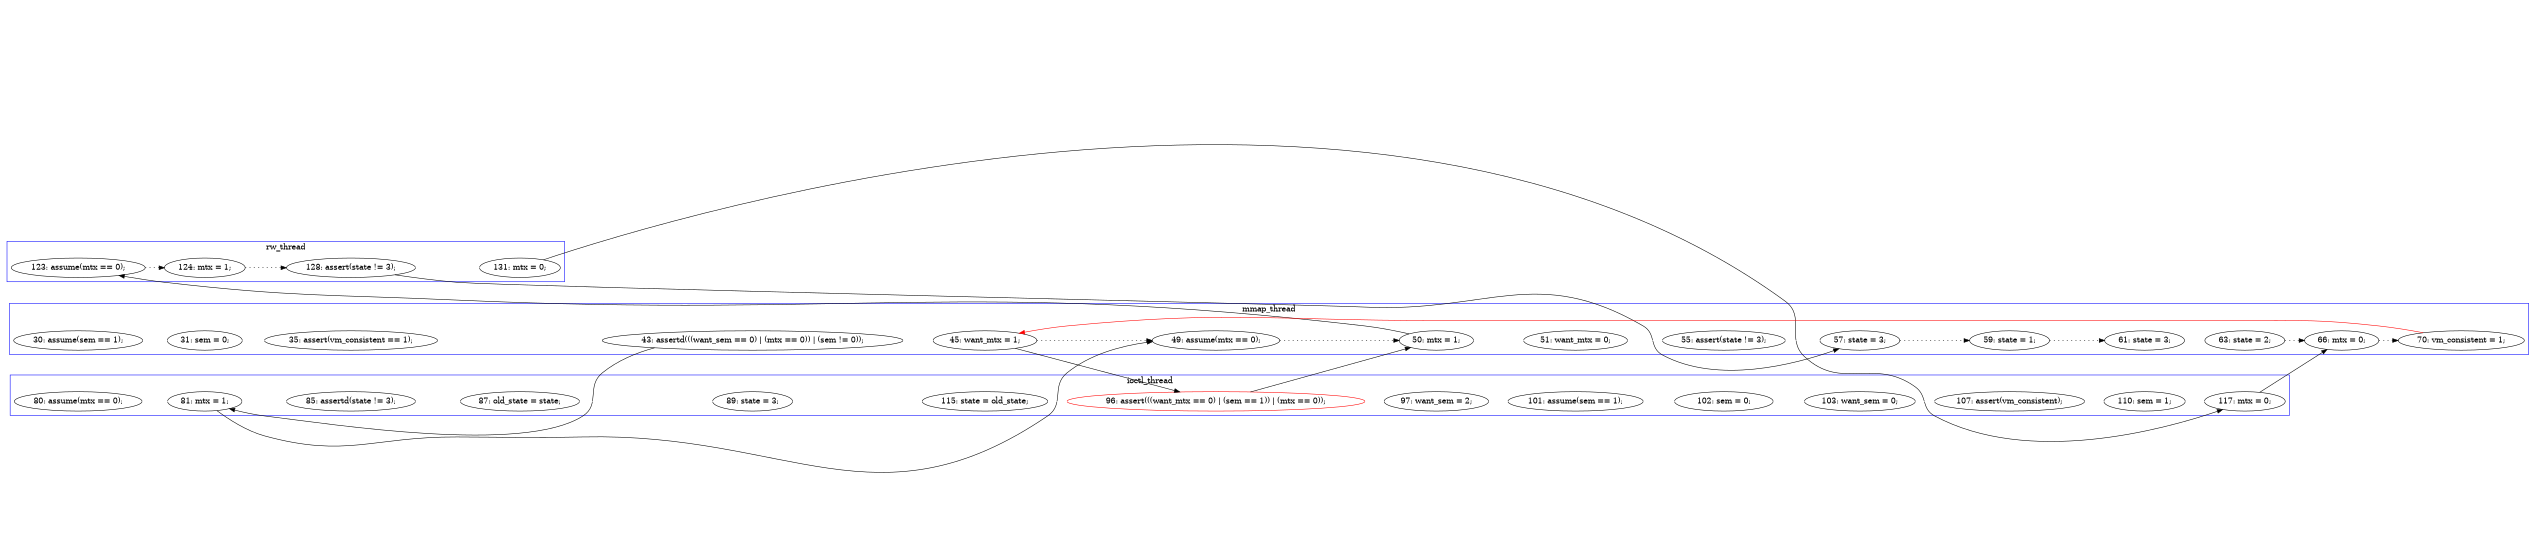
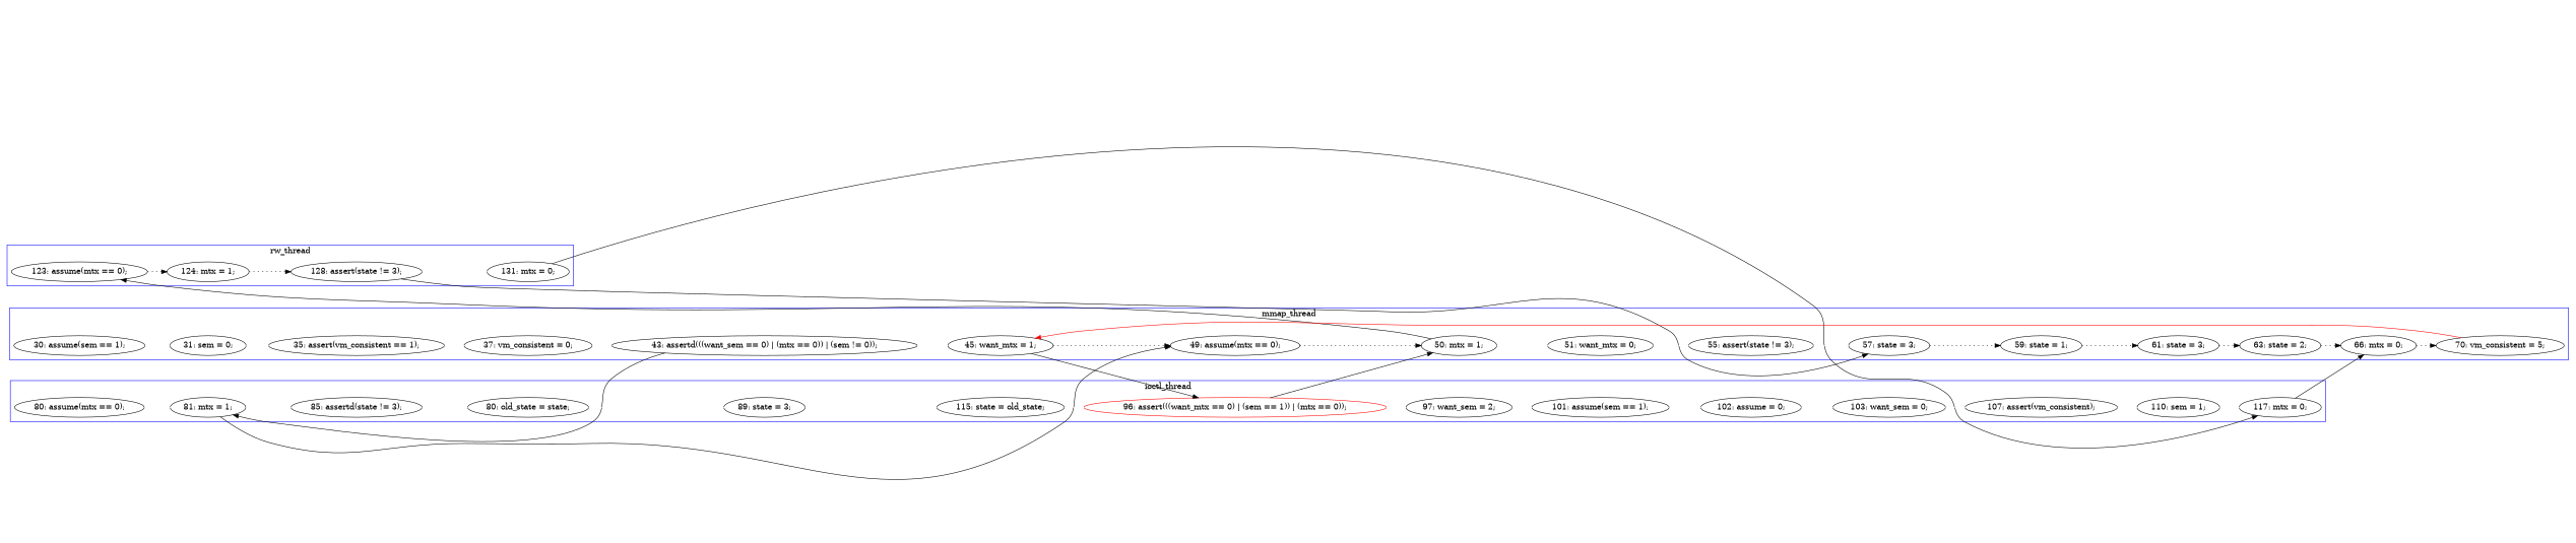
  digraph {
    rankdir=LR
    edge [color=white style=solid]
    n1 [label="123: assume(mtx == 0);"]
    n2 [label="124: mtx = 1;"]
    n3 [label="128: assert(state != 3);"]
    n4 [label="131: mtx = 0;"]
    n5 [label="30: assume(sem == 1);"]
    n6 [label="31: sem = 0;"]
    n7 [label="50: mtx = 1;"]
    n8 [label="43: assertd(((want_sem == 0) | (mtx == 0)) | (sem != 0));"]
    n9 [label="45: want_mtx = 1;"]
    n10 [label="59: state = 1;"]
    n11 [label="61: state = 3;"]
    n12 [label="51: want_mtx = 0;"]
    n13 [label="66: mtx = 0;"]
    n14 [label="63: state = 2;"]
    n15 [label="35: assert(vm_consistent == 1);"]
+   n16 [label="37: vm_consistent = 0;"]
    n17 [label="49: assume(mtx == 0);"]
    n18 [label="55: assert(state != 3);"]
    n19 [label="57: state = 3;"]
-   n20 [label="70: vm_consistent = 1;"]
+   n20 [label="70: vm_consistent = 5;"]
    n21 [label="97: want_sem = 2;"]
    n22 [label="101: assume(sem == 1);"]
    n23 [color=red label="96: assert(((want_mtx == 0) | (sem == 1)) | (mtx == 0));"]
    n24 [label="110: sem = 1;"]
    n25 [label="117: mtx = 0;"]
    n26 [label="80: assume(mtx == 0);"]
    n27 [label="81: mtx = 1;"]
    n28 [label="115: state = old_state;"]
-   n29 [label="102: sem = 0;"]
+   n29 [label="102: assume = 0;"]
    n30 [label="103: want_sem = 0;"]
    n31 [label="107: assert(vm_consistent);"]
    n32 [label="85: assertd(state != 3);"]
-   n33 [label="87: old_state = state;"]
+   n33 [label="80: old_state = state;"]
    n34 [label="89: state = 3;"]
    subgraph cluster_1 {
      color=blue
      label=rw_thread
      n1
      n2
      n3
      n4
    }
    subgraph cluster_2 {
      color=blue
      label=mmap_thread
      n5
      n6
      n7
      n8
      n9
      n10
      n11
      n12
      n13
      n14
      n15
+     n16
      n17
      n18
      n19
      n20
    }
    subgraph cluster_3 {
      color=blue
      label=ioctl_thread
      n21
      n22
      n23
      n24
      n25
      n26
      n27
      n28
      n29
      n30
      n31
      n32
      n33
      n34
    }
    n1 -> n2 [color=black style=dotted]
    n2 -> n3 [color=black style=dotted]
    n3 -> n4
    n3 -> n19 [color=black constraint=false]
    n4 -> n25 [color=black constraint=false]
    n5 -> n6
    n6 -> n15
    n7 -> n1 [color=black constraint=false]
    n7 -> n12
    n8 -> n9
    n8 -> n27 [color=black constraint=false]
    n9 -> n17 [color=black style=dotted]
    n9 -> n23 [color=black constraint=false]
    n10 -> n11 [color=black style=dotted]
+   n11 -> n14 [color=black style=dotted]
    n12 -> n18
    n13 -> n20 [color=black style=dotted]
    n14 -> n13 [color=black style=dotted]
+   n15 -> n16
+   n16 -> n8
    n17 -> n7 [color=black style=dotted]
    n18 -> n19
    n19 -> n10 [color=black style=dotted]
    n20 -> n9 [color=red constraint=false]
    n21 -> n22
    n22 -> n29
    n23 -> n7 [color=black constraint=false]
    n23 -> n21
    n24 -> n25
    n25 -> n13 [color=black constraint=false]
    n26 -> n27
    n27 -> n17 [color=black constraint=false]
    n27 -> n32
    n28 -> n23
    n29 -> n30
    n30 -> n31
    n31 -> n24
    n32 -> n33
    n33 -> n34
    n34 -> n28
  }
